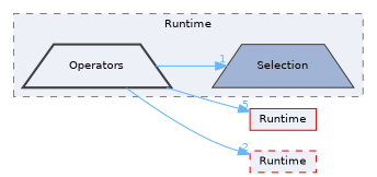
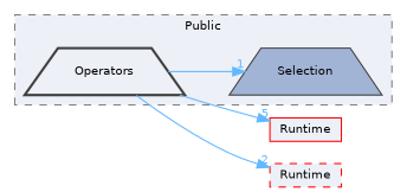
  digraph {
    compound=true
    rankdir=LR
    node [color=grey25 fillcolor="#edf0f7" fontname=Helvetica fontsize=10 shape=trapezium style=filled]
    edge [color=steelblue1 fontcolor=steelblue1 fontname=Helvetica fontsize=10 labeldistance=1.5 labelfontname=Helvetica labelfontsize=10]
    n1 [fillcolor="#a2b4d6" height=0.2 label=Selection width=0.4]
    n2 [height=0.2 label=Operators style="filled,bold" width=0.4]
    n3 [color=red height=0.2 label=Runtime shape=box width=0.4]
    n4 [color=red height=0.2 label=Runtime shape=box style="filled,dashed" width=0.4]
    subgraph cluster_1 {
      bgcolor="#edf0f7"
      fontname=Helvetica
      fontsize=10
-     label=Runtime
+     label=Public
      pencolor=grey50
      style="filled,dashed"
      n1
      n2
    }
    n2 -> n1 [headlabel=1]
    n2 -> n3 [headlabel=5]
    n2 -> n4 [headlabel=2]
  }
